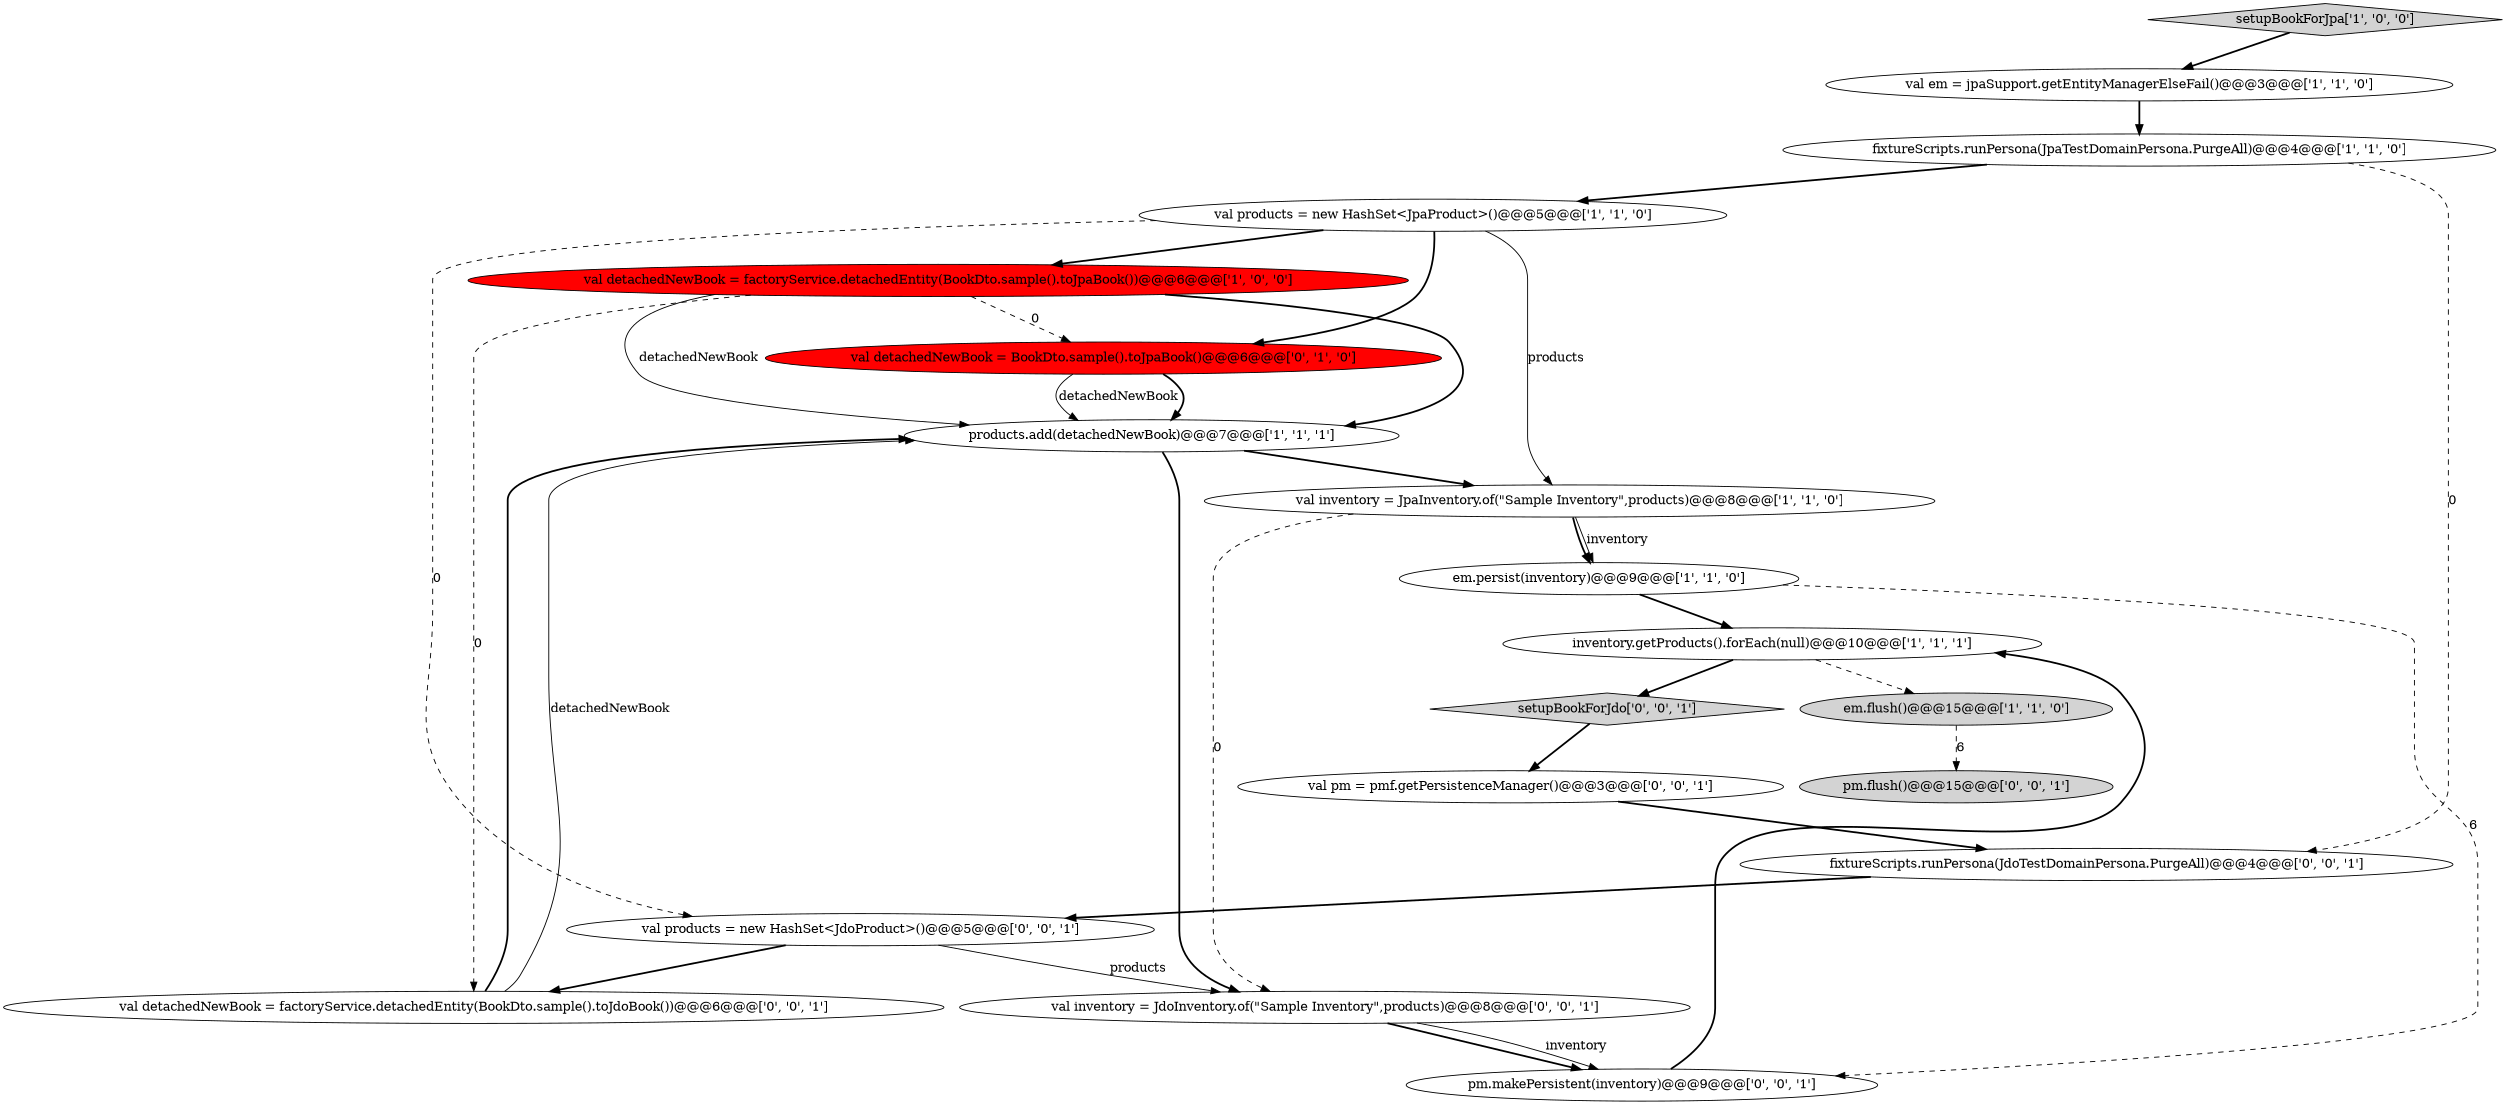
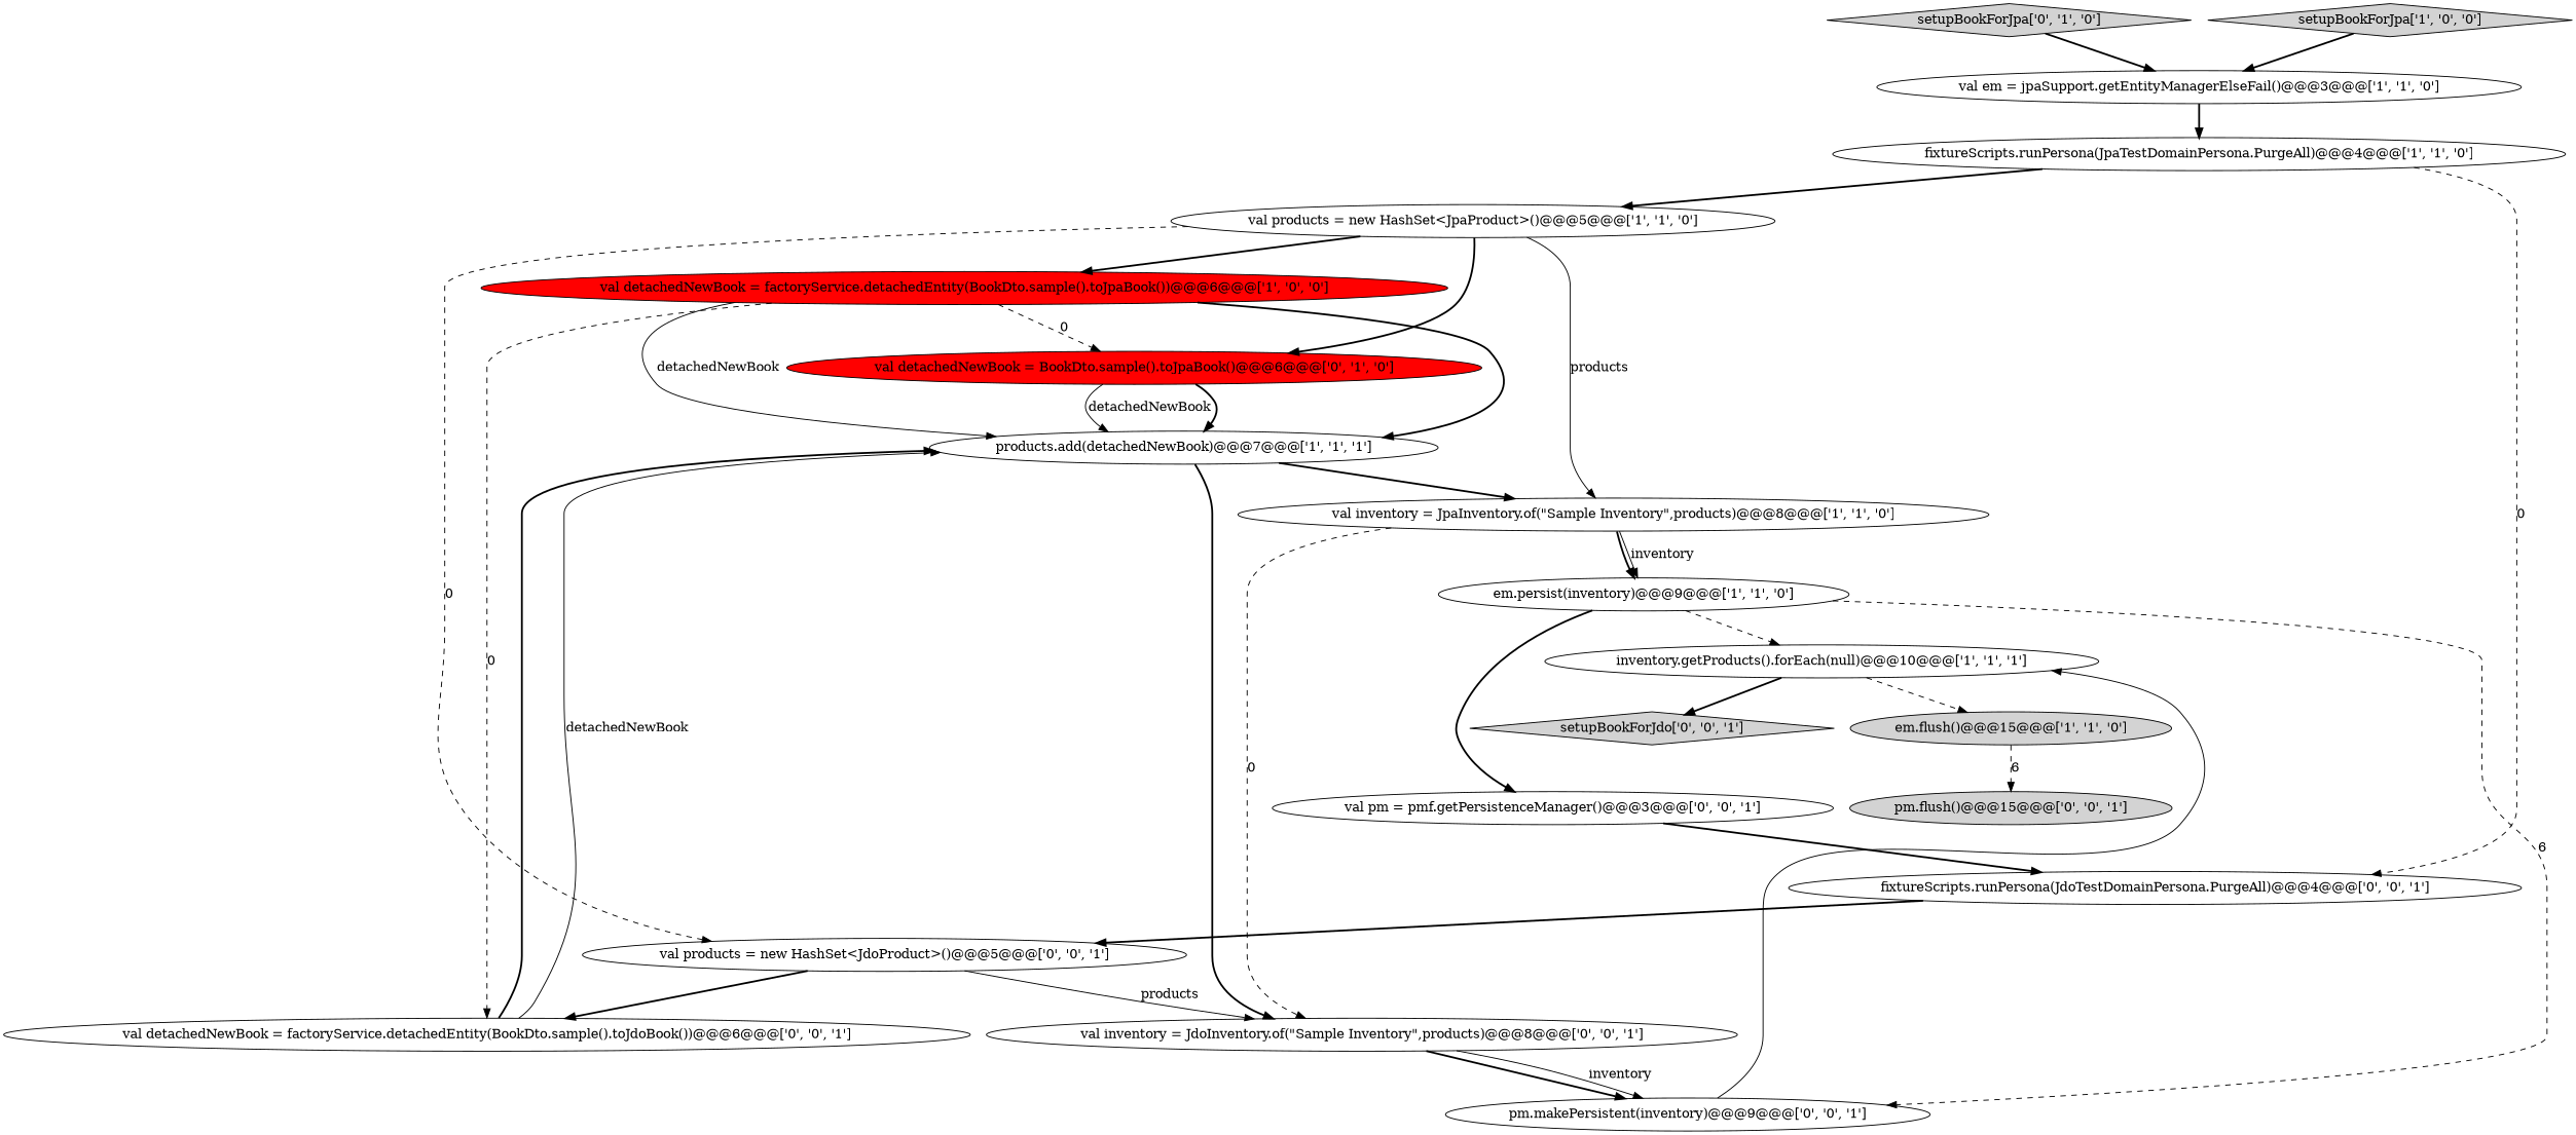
  digraph {
    node [fillcolor=white shape=ellipse style=filled]
    edge [style=bold]
    n1 [label="fixtureScripts.runPersona(JpaTestDomainPersona.PurgeAll)@@@4@@@['1', '1', '0']"]
    n2 [label="val products = new HashSet<JpaProduct>()@@@5@@@['1', '1', '0']"]
    n3 [label="fixtureScripts.runPersona(JdoTestDomainPersona.PurgeAll)@@@4@@@['0', '0', '1']"]
    n4 [fillcolor=red label="val detachedNewBook = BookDto.sample().toJpaBook()@@@6@@@['0', '1', '0']"]
    n5 [label="val inventory = JpaInventory.of(\"Sample Inventory\",products)@@@8@@@['1', '1', '0']"]
    n6 [label="val products = new HashSet<JdoProduct>()@@@5@@@['0', '0', '1']"]
    n7 [fillcolor=red label="val detachedNewBook = factoryService.detachedEntity(BookDto.sample().toJpaBook())@@@6@@@['1', '0', '0']"]
    n8 [label="products.add(detachedNewBook)@@@7@@@['1', '1', '1']"]
    n9 [label="em.persist(inventory)@@@9@@@['1', '1', '0']"]
    n10 [label="val inventory = JdoInventory.of(\"Sample Inventory\",products)@@@8@@@['0', '0', '1']"]
    n11 [label="val detachedNewBook = factoryService.detachedEntity(BookDto.sample().toJdoBook())@@@6@@@['0', '0', '1']"]
    n12 [label="inventory.getProducts().forEach(null)@@@10@@@['1', '1', '1']"]
    n13 [fillcolor=lightgray label="em.flush()@@@15@@@['1', '1', '0']"]
    n14 [fillcolor=lightgray label="setupBookForJdo['0', '0', '1']" shape=diamond]
    n15 [fillcolor=lightgray label="pm.flush()@@@15@@@['0', '0', '1']"]
    n16 [label="pm.makePersistent(inventory)@@@9@@@['0', '0', '1']"]
    n17 [label="val pm = pmf.getPersistenceManager()@@@3@@@['0', '0', '1']"]
    n18 [label="val em = jpaSupport.getEntityManagerElseFail()@@@3@@@['1', '1', '0']"]
+   n19 [fillcolor=lightgray label="setupBookForJpa['0', '1', '0']" shape=diamond]
    n20 [fillcolor=lightgray label="setupBookForJpa['1', '0', '0']" shape=diamond]
    n1 -> n2
    n1 -> n3 [label=0 style=dashed]
    n2 -> n4
    n2 -> n5 [label=products style=solid]
    n2 -> n6 [label=0 style=dashed]
    n2 -> n7
    n3 -> n6
    n4 -> n8
    n4 -> n8 [label=detachedNewBook style=solid]
    n5 -> n9 [label=inventory style=solid]
    n5 -> n9
    n5 -> n10 [label=0 style=dashed]
    n6 -> n10 [label=products style=solid]
    n6 -> n11
    n7 -> n4 [label=0 style=dashed]
    n7 -> n8
    n7 -> n8 [label=detachedNewBook style=solid]
    n7 -> n11 [label=0 style=dashed]
    n8 -> n5
    n8 -> n10
-   n9 -> n12
+   n9 -> n12 [style=dashed]
    n9 -> n16 [label=6 style=dashed]
    n10 -> n16
    n10 -> n16 [label=inventory style=solid]
    n11 -> n8 [label=detachedNewBook style=solid]
    n11 -> n8
    n12 -> n13 [style=dashed]
    n12 -> n14
    n13 -> n15 [label=6 style=dashed]
-   n14 -> n17
-   n16 -> n12
+   n9 -> n17
+   n16 -> n12 [style=solid]
    n17 -> n3
    n18 -> n1
+   n19 -> n18
    n20 -> n18
  }
